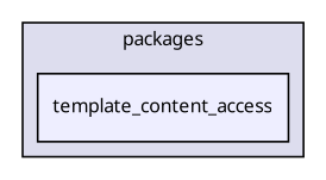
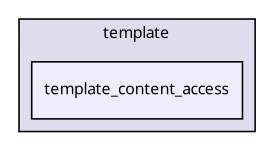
  digraph {
    compound=true
    rankdir=LR
    n1 [fillcolor="#eeeeff" fontname="FreeSans.ttf" fontsize=10 label=template_content_access pencolor=black shape=box style=filled]
    subgraph cluster_1 {
      bgcolor="#ddddee"
      fontname="FreeSans.ttf"
      fontsize=10
-     label=packages
+     label=template
      pencolor=black
      n1
    }
  }
